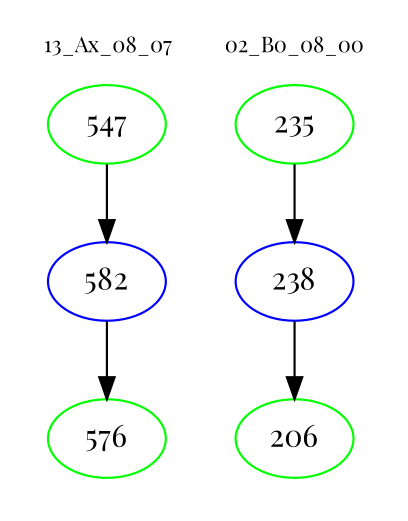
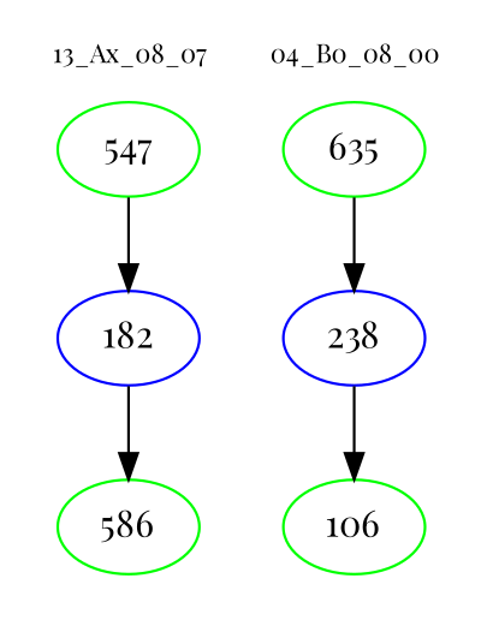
  digraph {
    fontname="Playfair Display"
    node [color=green fontname="Playfair Display"]
    edge [color=black fontname="Playfair Display"]
    n1 [label=547]
-   n2 [color=blue label=582]
-   n3 [label=576]
-   n4 [label=235]
+   n2 [color=blue label=182]
+   n3 [label=586]
+   n4 [label=635]
    n5 [color=blue label=238]
-   n6 [label=206]
+   n6 [label=106]
    subgraph cluster_1 {
      color=white
      fontsize=10
      label="13_Ax_08_07"
      n1
      n2
      n3
    }
    subgraph cluster_2 {
      color=white
      fontsize=10
-     label="02_B0_08_00"
+     label="04_B0_08_00"
      n4
      n5
      n6
    }
    n1 -> n2
    n2 -> n3
    n4 -> n5
    n5 -> n6
  }
